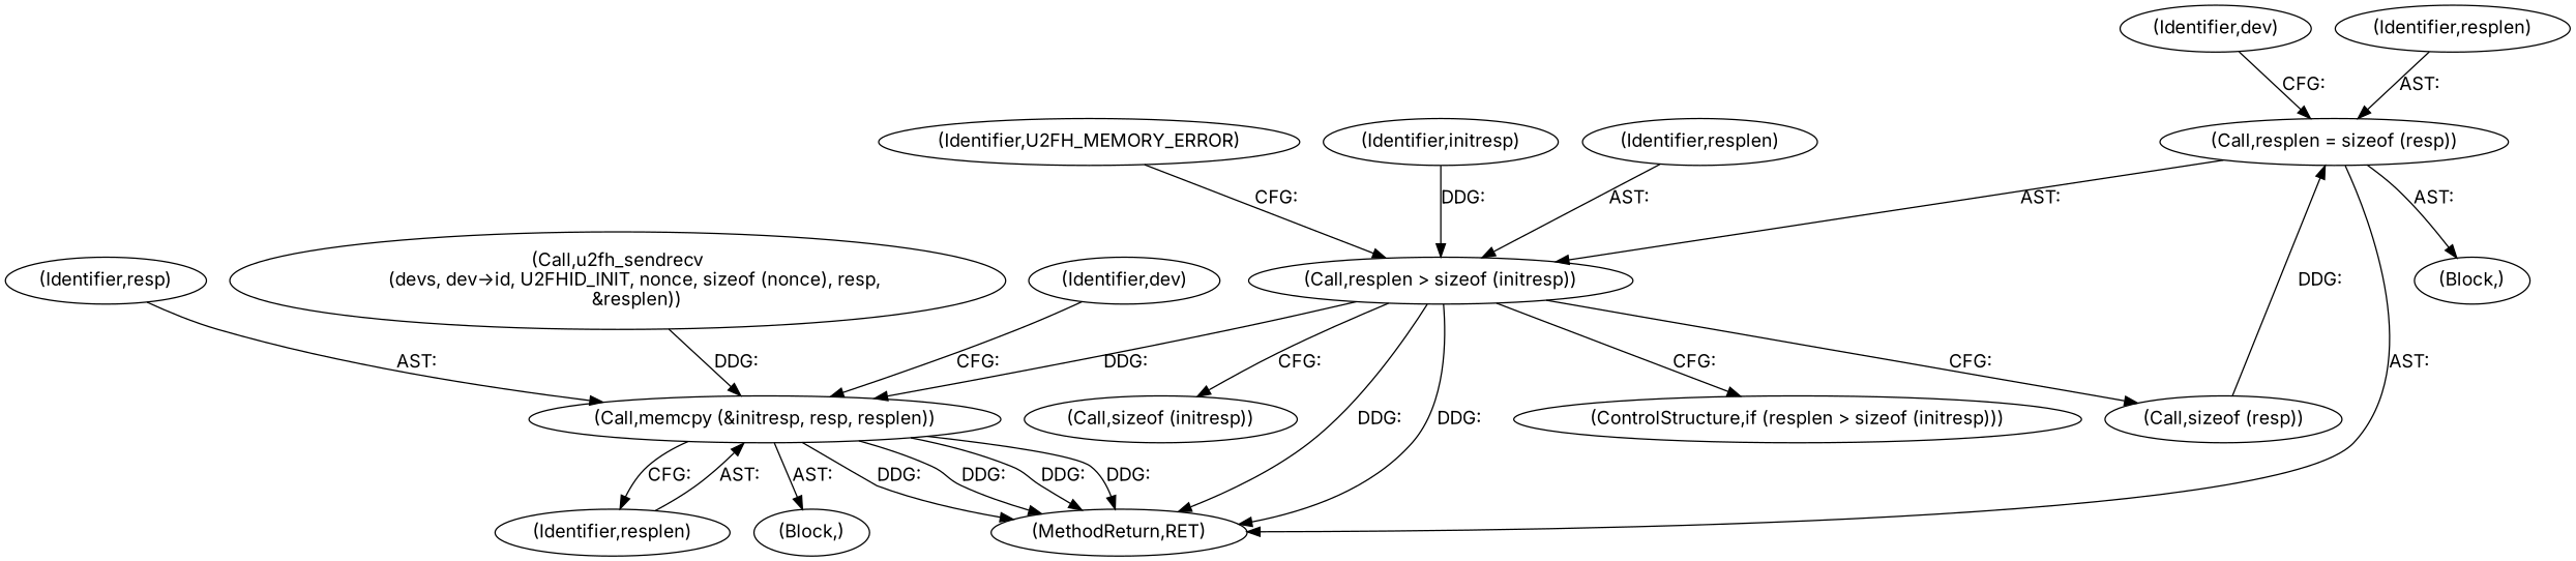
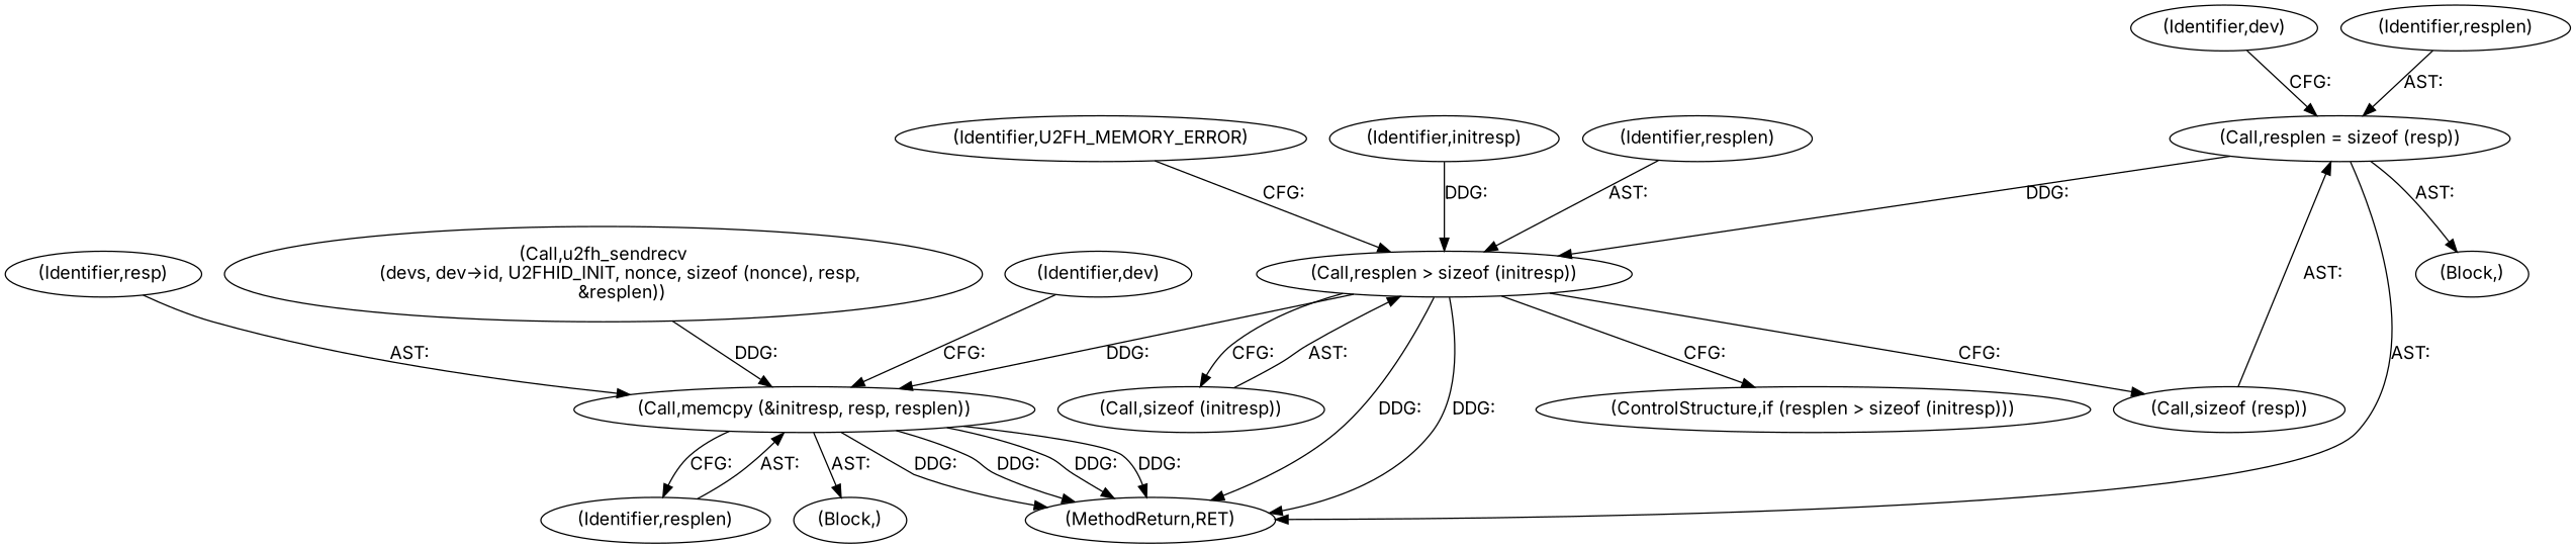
  digraph {
    fontname=Inter
    node [fontname=Inter]
    edge [fontname=Inter]
    n1 [label="(Call,resplen = sizeof (resp))"]
    n2 [label="(Call,resplen > sizeof (initresp))"]
    n3 [label="(MethodReturn,RET)"]
    n4 [label="(Block,)"]
    n5 [label="(Call,sizeof (resp))"]
    n6 [label="(Call,memcpy (&initresp, resp, resplen))"]
    n7 [label="(ControlStructure,if (resplen > sizeof (initresp)))"]
    n8 [label="(Call,sizeof (initresp))"]
    n9 [label="(Identifier,resplen)"]
    n10 [label="(Block,)"]
    n11 [label="(Identifier,U2FH_MEMORY_ERROR)"]
    n12 [label="(Identifier,initresp)"]
    n13 [label="(Identifier,resplen)"]
    n14 [label="(Identifier,resp)"]
    n15 [label="(Identifier,dev)"]
    n16 [label="(Call,u2fh_sendrecv\n       (devs, dev->id, U2FHID_INIT, nonce, sizeof (nonce), resp,\n        &resplen))"]
    n17 [label="(Identifier,dev)"]
    n18 [label="(Identifier,resplen)"]
-   n1 -> n2 [label="AST: "]
+   n1 -> n2 [label="DDG: "]
    n1 -> n3 [label="AST: "]
    n1 -> n4 [label="AST: "]
    n2 -> n3 [label="DDG: "]
    n2 -> n3 [label="DDG: "]
    n2 -> n5 [label="CFG: "]
    n2 -> n6 [label="DDG: "]
    n2 -> n7 [label="CFG: "]
    n2 -> n8 [label="CFG: "]
-   n5 -> n1 [label="DDG: "]
+   n5 -> n1 [label="AST: "]
    n6 -> n3 [label="DDG: "]
    n6 -> n3 [label="DDG: "]
    n6 -> n3 [label="DDG: "]
    n6 -> n3 [label="DDG: "]
    n6 -> n9 [label="CFG: "]
    n6 -> n10 [label="AST: "]
+   n8 -> n2 [label="AST: "]
    n9 -> n6 [label="AST: "]
    n11 -> n2 [label="CFG: "]
    n12 -> n2 [label="DDG: "]
    n13 -> n2 [label="AST: "]
    n14 -> n6 [label="AST: "]
    n15 -> n1 [label="CFG: "]
    n16 -> n6 [label="DDG: "]
    n17 -> n6 [label="CFG: "]
    n18 -> n1 [label="AST: "]
  }
